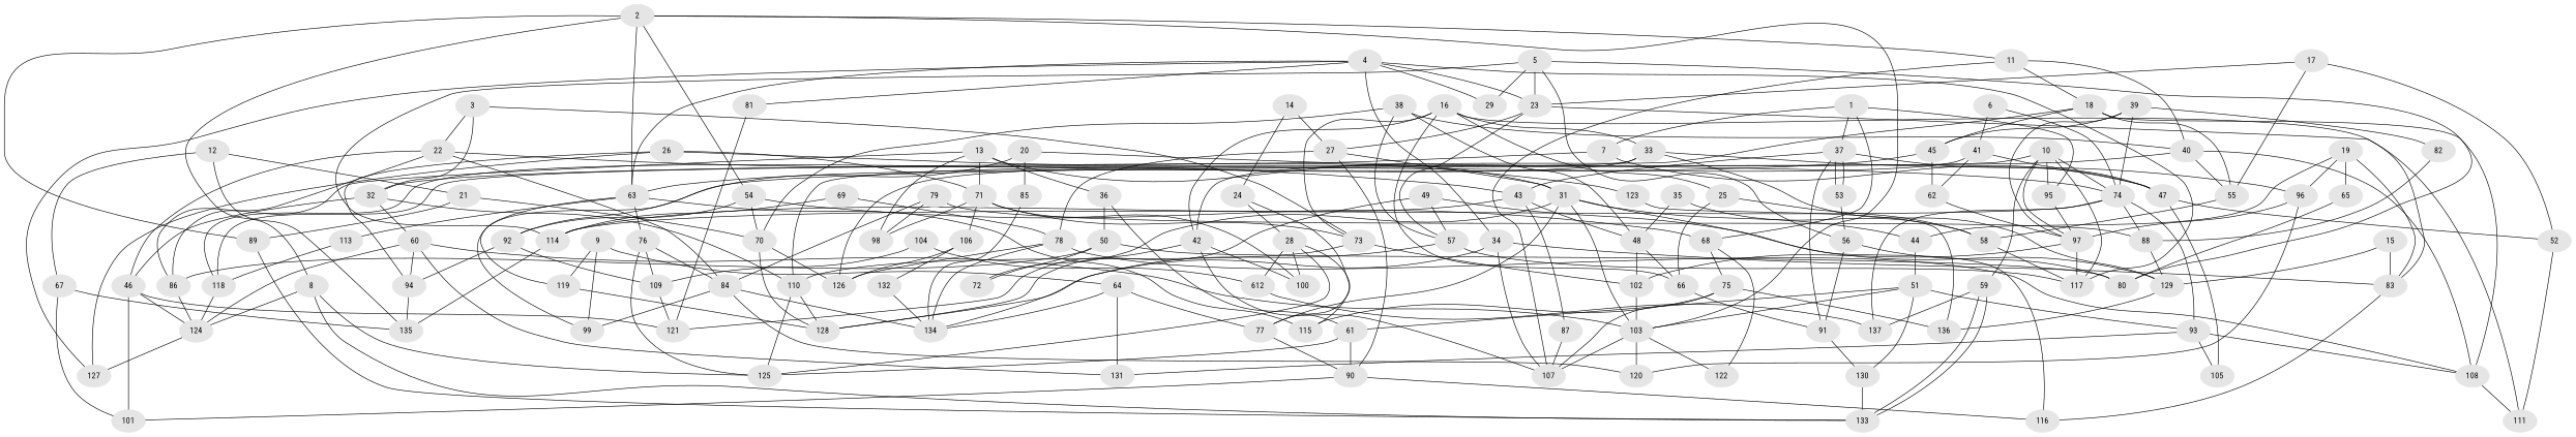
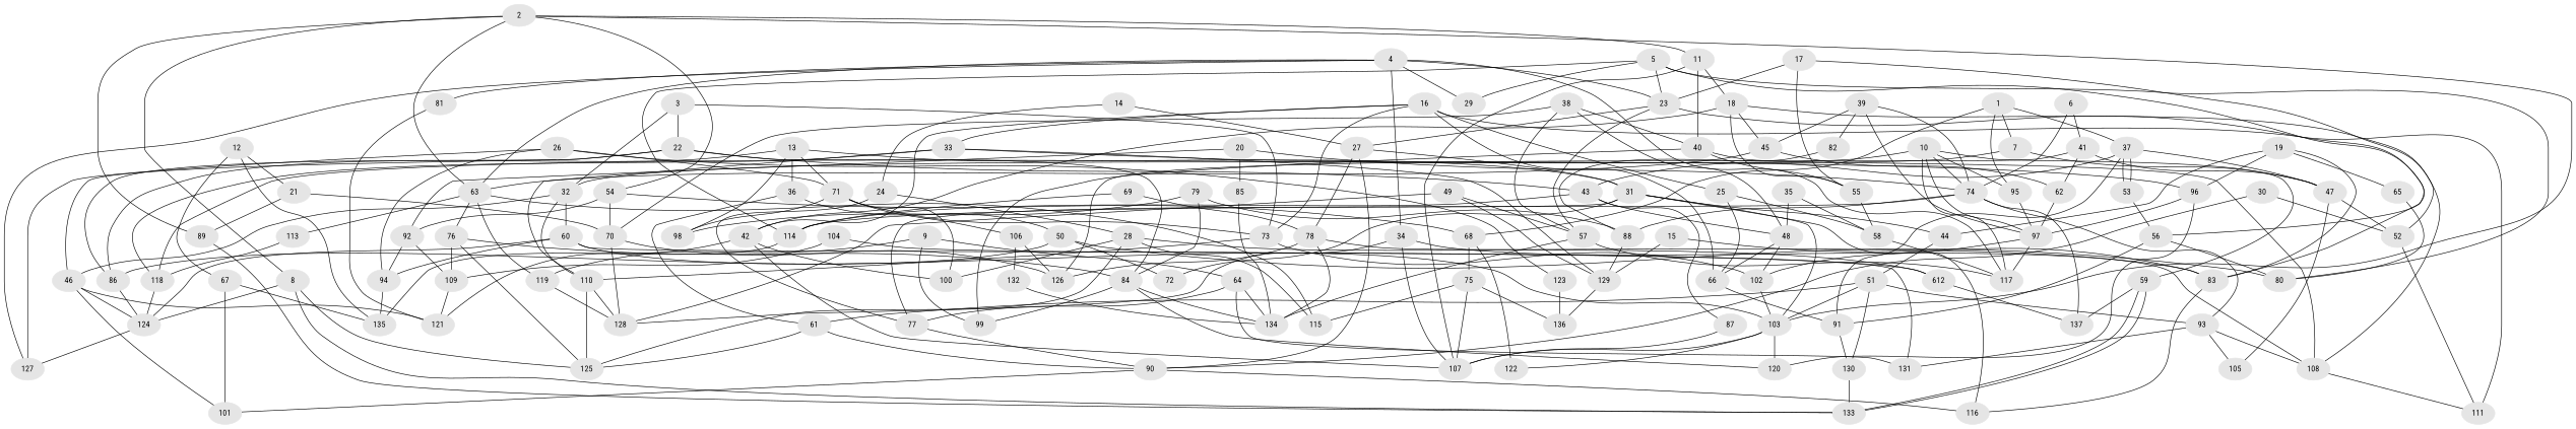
  graph {
    fontname="Roboto Condensed"
    node [color=gray90 fontname="Roboto Condensed" style=filled]
    edge [fontname="Roboto Condensed"]
    1
    7
    37
    68
    95
    32
    47
    43
    53
    91
    75
    122
    97
    2
    8
    11
    54
    63
    89
    103
    124
    125
    133
    18
    40
    107
    92
    70
    119
    115
    76
    113
    120
    3
    22
    73
    86
    46
    84
    110
    60
    102
    4
    23
    29
    34
    81
    117
    127
    27
    83
    57
    128
    121
    5
    56
    80
    114
    135
    6
    41
    74
    62
    126
    93
    137
    88
    52
    105
    9
    64
    99
    77
    134
    131
    10
    59
    118
    42
    55
    45
    108
    12
    21
    67
    101
    13
    31
    36
    71
    98
    44
    72
    116
    50
    61
    100
    106
    14
    24
    28
    78
    90
    15
    129
    136
    16
    25
    33
    66
    111
    58
    96
    17
    19
    65
    51
    20
    85
    94
    109
    48
    87
    n124 [label=612]
    26
    123
+   30
    35
    130
    38
    39
    82
    49
    69
    132
    79
    104
    1 -- 7
    1 -- 37
    1 -- 68
    1 -- 95
    7 -- 32
    7 -- 47
    37 -- 47
    37 -- 43
    37 -- 53
    37 -- 53
    37 -- 91
    68 -- 75
    68 -- 122
    95 -- 97
    32 -- 46
    32 -- 110
    32 -- 60
    47 -- 52
    47 -- 105
    43 -- 114
    43 -- 48
    43 -- 87
    53 -- 56
    91 -- 130
    75 -- 107
    75 -- 115
    75 -- 136
    97 -- 102
    97 -- 117
    2 -- 8
    2 -- 11
    2 -- 54
    2 -- 63
    2 -- 89
    2 -- 103
    8 -- 124
    8 -- 125
    8 -- 133
    11 -- 18
    11 -- 40
    11 -- 107
    54 -- 68
    54 -- 92
    54 -- 70
    63 -- 119
    63 -- 115
    63 -- 76
    63 -- 113
    89 -- 133
    103 -- 122
    103 -- 107
    103 -- 120
    124 -- 127
    18 -- 42
    18 -- 55
    18 -- 45
    18 -- 108
    40 -- 99
    40 -- 55
    40 -- 108
    92 -- 94
    92 -- 109
    70 -- 128
    70 -- 126
    119 -- 128
    76 -- 125
    76 -- 84
    76 -- 109
    113 -- 118
    3 -- 32
    3 -- 22
    3 -- 73
    22 -- 43
    22 -- 86
    22 -- 46
    22 -- 84
    73 -- 110
    73 -- 102
    86 -- 124
    46 -- 124
    46 -- 121
    46 -- 101
    84 -- 120
    84 -- 99
    84 -- 134
    110 -- 125
    110 -- 128
    60 -- 103
    60 -- 124
    60 -- 131
    60 -- 94
    102 -- 103
    4 -- 63
    4 -- 23
    4 -- 29
    4 -- 34
    4 -- 81
    4 -- 117
    4 -- 127
    23 -- 27
    23 -- 83
    23 -- 57
    34 -- 107
    34 -- 83
    34 -- 128
    81 -- 121
    27 -- 31
    27 -- 78
    27 -- 90
    83 -- 116
    57 -- 117
    57 -- 134
    5 -- 23
    5 -- 29
    5 -- 56
    5 -- 80
    5 -- 114
    56 -- 91
    56 -- 80
    114 -- 135
    6 -- 41
    6 -- 74
    41 -- 47
    41 -- 62
    41 -- 126
    74 -- 114
    74 -- 93
    74 -- 137
    74 -- 88
    62 -- 97
    93 -- 105
    93 -- 131
    93 -- 108
    88 -- 129
    52 -- 111
    9 -- 119
    9 -- 64
    9 -- 99
    64 -- 77
    64 -- 134
    64 -- 131
    77 -- 90
    10 -- 95
    10 -- 97
    10 -- 117
    10 -- 74
    10 -- 59
    10 -- 118
    59 -- 133
    59 -- 133
    59 -- 137
    118 -- 124
    42 -- 107
    42 -- 121
    42 -- 100
    55 -- 58
    45 -- 63
    45 -- 62
    108 -- 111
    12 -- 135
    12 -- 21
    12 -- 67
    21 -- 89
    21 -- 70
    67 -- 135
    67 -- 101
    13 -- 86
    13 -- 31
    13 -- 36
    13 -- 71
    13 -- 98
    31 -- 103
    31 -- 77
    31 -- 44
    31 -- 72
    31 -- 116
    36 -- 50
    36 -- 61
    71 -- 73
    71 -- 98
    71 -- 100
    71 -- 106
    44 -- 51
    50 -- 86
    50 -- 80
    50 -- 72
    61 -- 125
    61 -- 90
    106 -- 126
    106 -- 132
    14 -- 27
    14 -- 24
    24 -- 77
    24 -- 28
    28 -- 125
    28 -- 115
    28 -- 100
    28 -- n124
    78 -- 126
    78 -- 134
    78 -- 108
    90 -- 101
    90 -- 116
    15 -- 83
    15 -- 129
    129 -- 136
    16 -- 73
    16 -- 42
    16 -- 25
    16 -- 33
    16 -- 66
    16 -- 111
    25 -- 66
    25 -- 58
    33 -- 110
    33 -- 118
    33 -- 129
    33 -- 96
    66 -- 91
    58 -- 117
    96 -- 97
    96 -- 120
    17 -- 23
    17 -- 52
    17 -- 55
    19 -- 83
    19 -- 44
    19 -- 96
    19 -- 65
    65 -- 80
    51 -- 103
    51 -- 93
    51 -- 61
    51 -- 130
    20 -- 92
    20 -- 74
    20 -- 85
    85 -- 134
    94 -- 135
    109 -- 121
    48 -- 102
    48 -- 66
    87 -- 107
    n124 -- 137
    26 -- 127
    26 -- 71
    26 -- 94
    26 -- 123
    123 -- 136
+   30 -- 52
+   30 -- 90
    35 -- 58
    35 -- 48
    130 -- 133
    38 -- 40
    38 -- 70
    38 -- 57
    38 -- 48
    39 -- 97
    39 -- 74
    39 -- 45
    39 -- 82
    82 -- 88
    49 -- 57
    49 -- 128
    49 -- 129
    69 -- 114
    69 -- 78
    132 -- 134
    79 -- 84
    79 -- 88
    79 -- 98
    104 -- 109
    104 -- n124
  }
